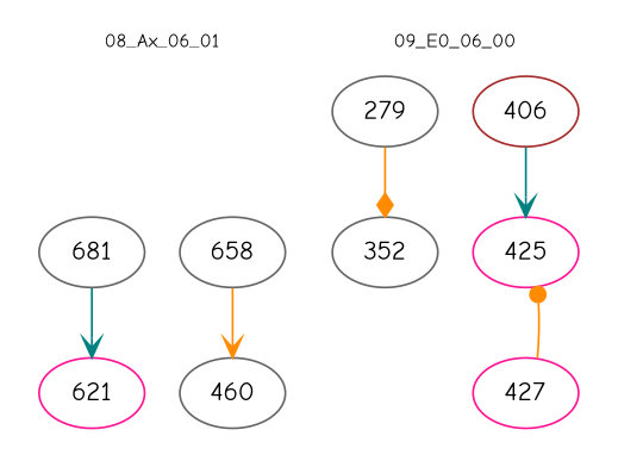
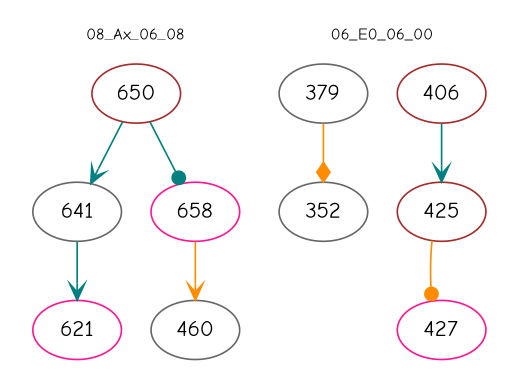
  digraph {
    fontname="Comic Neue"
    node [color=gray40 fontname="Comic Neue"]
    edge [arrowhead=vee color=teal fontname="Comic Neue"]
-   n2 [label=681]
-   n3 [label=658]
+   n1 [color=brown label=650]
+   n2 [label=641]
+   n3 [color=deeppink label=658]
    n4 [color=deeppink label=621]
    n5 [label=460]
    n6 [color=brown label=406]
-   n7 [label=279]
-   n8 [color=deeppink label=425]
+   n7 [label=379]
+   n8 [color=brown label=425]
    n9 [label=352]
    n10 [color=deeppink label=427]
    subgraph cluster_1 {
      color=white
      fontsize=10
-     label="08_Ax_06_01"
+     label="08_Ax_06_08"
+     n1
      n2
      n3
      n4
      n5
    }
    subgraph cluster_2 {
      color=white
      fontsize=10
-     label="09_E0_06_00"
+     label="06_E0_06_00"
      n6
      n7
      n8
      n9
      n10
    }
+   n1 -> n2
+   n1 -> n3 [arrowhead=dot]
    n2 -> n4
    n3 -> n5 [color=darkorange]
    n6 -> n8
    n7 -> n9 [arrowhead=diamond color=darkorange]
-   n10 -> n8 [arrowhead=dot color=darkorange]
+   n8 -> n10 [arrowhead=dot color=darkorange]
  }
